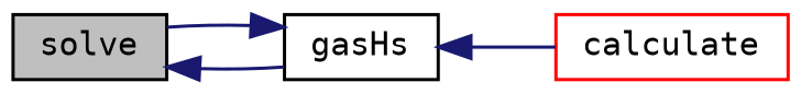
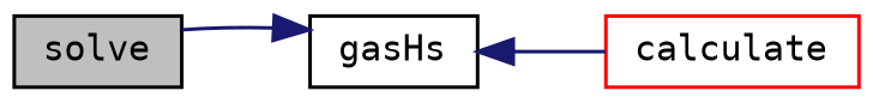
  digraph {
    fontname="DejaVu Sans Mono"
    rankdir=LR
    node [color=black fontname="DejaVu Sans Mono" fontsize=10 shape=record]
    edge [color=midnightblue dir=back fontname="DejaVu Sans Mono" fontsize=10 labelfontname=FreeSans labelfontsize=10 style=solid]
    n1 [fillcolor=grey75 fontcolor=black height=0.2 label=solve style=filled width=0.4]
    n2 [height=0.2 label=gasHs width=0.4]
    n3 [color=red height=0.2 label=calculate width=0.4]
-   n1 -> n2
    n2 -> n1
    n2 -> n3
  }
